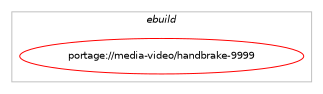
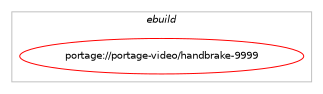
  digraph {
    compound=true
    concentrate=true
    fontname=Helvetica
    fontsize=10
    newrank=true
    rankdir=LR
    ranksep=1.5
-   n1 [color=red fontname=Helvetica fontsize=10 label="portage://media-video/handbrake-9999" width=4]
+   n1 [color=red fontname=Helvetica fontsize=10 label="portage://portage-video/handbrake-9999" width=4]
    subgraph cluster_1 {
      color=gray
      label=<<i>ebuild</i>>
      n1
    }
    subgraph cluster_2 {
      color=gray
      label=<<i>dependencies</i>>
      subgraph cluster_3 {
        color=gray
        fillcolor="#eeeeee"
        label=<<i>compile</i>>
        style=filled
      }
      subgraph cluster_4 {
        color=gray
        fillcolor="#eeeeee"
        label=<<i>compile and run</i>>
        style=filled
      }
      subgraph cluster_5 {
        color=gray
        fillcolor="#eeeeee"
        label=<<i>run</i>>
        style=filled
      }
    }
    subgraph cluster_6 {
      color=gray
      label=<<i>candidates</i>>
      rank=same
    }
  }
